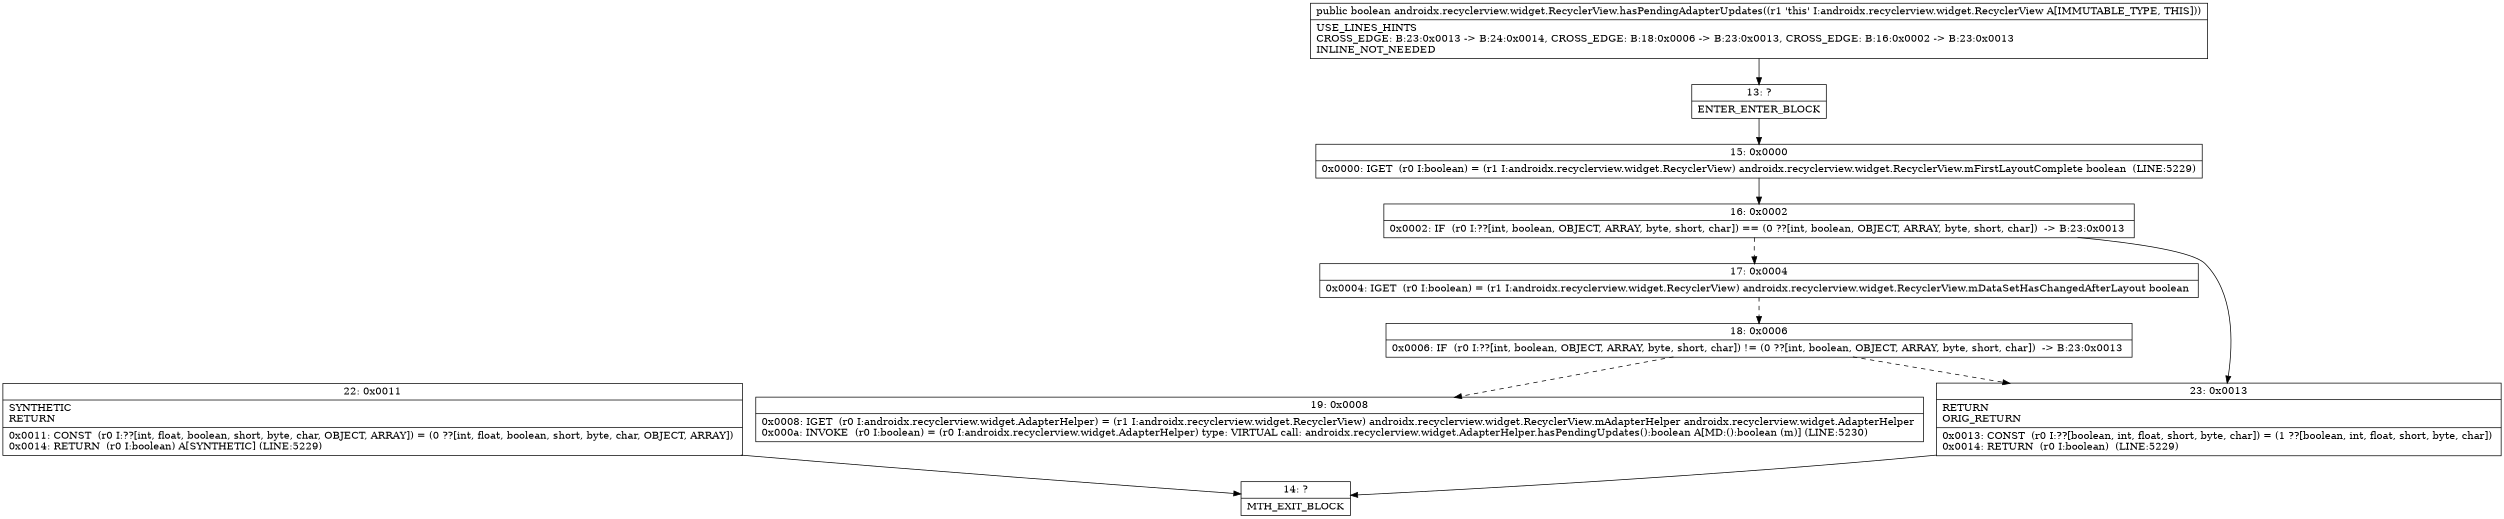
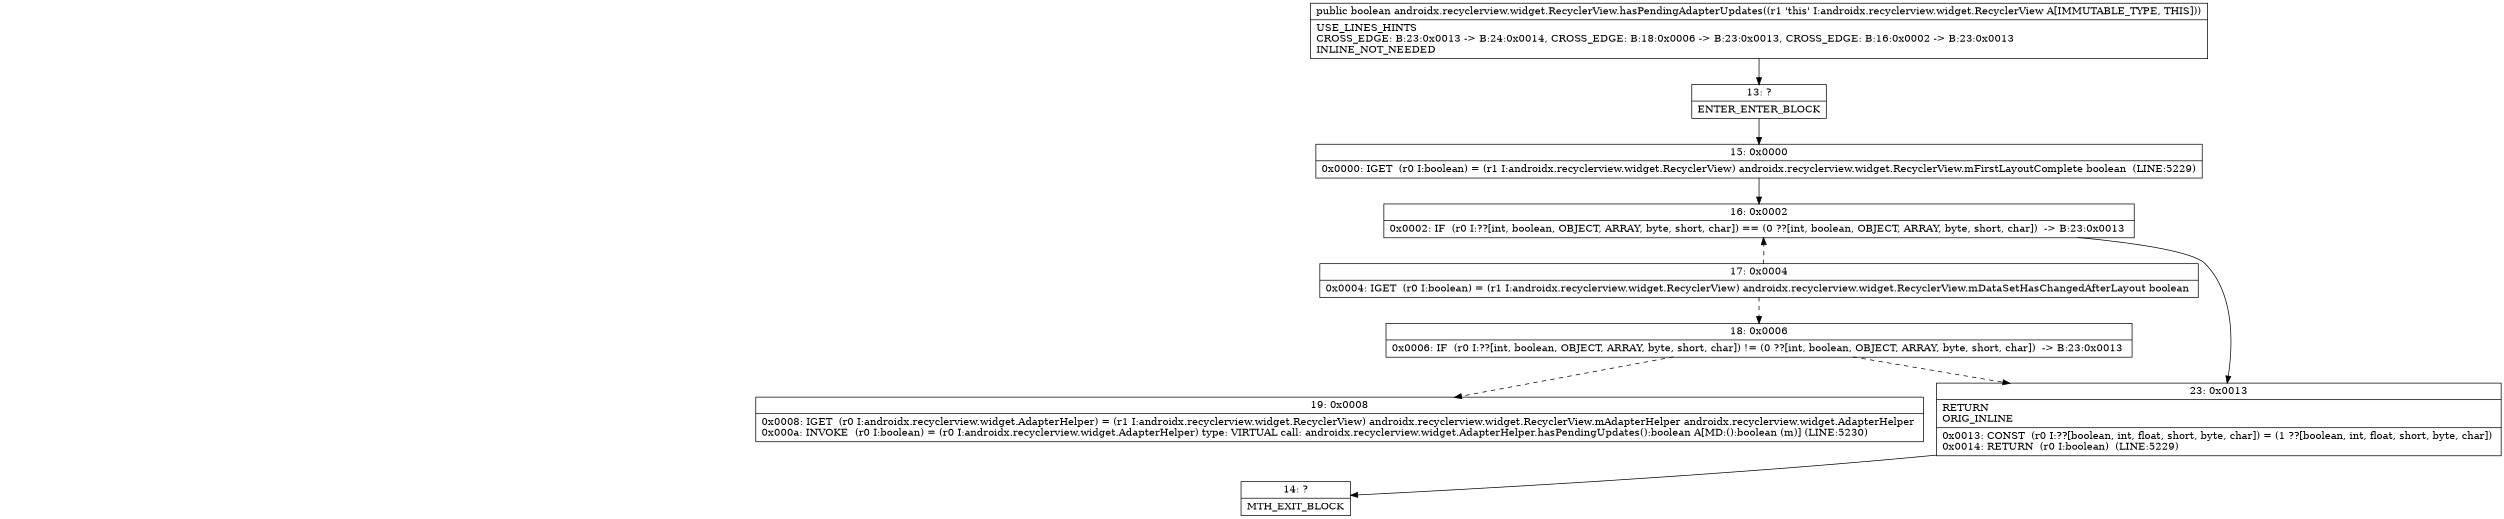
  digraph {
    fontname="DejaVu Serif"
    node [fontname="DejaVu Serif" shape=record]
    edge [fontname="DejaVu Serif"]
    n1 [label="{13\:\ ?|ENTER_ENTER_BLOCK\l}"]
    n2 [label="{15\:\ 0x0000|0x0000: IGET  (r0 I:boolean) = (r1 I:androidx.recyclerview.widget.RecyclerView) androidx.recyclerview.widget.RecyclerView.mFirstLayoutComplete boolean  (LINE:5229)\l}"]
    n3 [label="{16\:\ 0x0002|0x0002: IF  (r0 I:??[int, boolean, OBJECT, ARRAY, byte, short, char]) == (0 ??[int, boolean, OBJECT, ARRAY, byte, short, char])  \-\> B:23:0x0013 \l}"]
    n4 [label="{17\:\ 0x0004|0x0004: IGET  (r0 I:boolean) = (r1 I:androidx.recyclerview.widget.RecyclerView) androidx.recyclerview.widget.RecyclerView.mDataSetHasChangedAfterLayout boolean \l}"]
-   n5 [label="{23\:\ 0x0013|RETURN\lORIG_RETURN\l|0x0013: CONST  (r0 I:??[boolean, int, float, short, byte, char]) = (1 ??[boolean, int, float, short, byte, char]) \l0x0014: RETURN  (r0 I:boolean)  (LINE:5229)\l}"]
+   n5 [label="{23\:\ 0x0013|RETURN\lORIG_INLINE\l|0x0013: CONST  (r0 I:??[boolean, int, float, short, byte, char]) = (1 ??[boolean, int, float, short, byte, char]) \l0x0014: RETURN  (r0 I:boolean)  (LINE:5229)\l}"]
    n6 [label="{18\:\ 0x0006|0x0006: IF  (r0 I:??[int, boolean, OBJECT, ARRAY, byte, short, char]) != (0 ??[int, boolean, OBJECT, ARRAY, byte, short, char])  \-\> B:23:0x0013 \l}"]
    n7 [label="{14\:\ ?|MTH_EXIT_BLOCK\l}"]
    n8 [label="{19\:\ 0x0008|0x0008: IGET  (r0 I:androidx.recyclerview.widget.AdapterHelper) = (r1 I:androidx.recyclerview.widget.RecyclerView) androidx.recyclerview.widget.RecyclerView.mAdapterHelper androidx.recyclerview.widget.AdapterHelper \l0x000a: INVOKE  (r0 I:boolean) = (r0 I:androidx.recyclerview.widget.AdapterHelper) type: VIRTUAL call: androidx.recyclerview.widget.AdapterHelper.hasPendingUpdates():boolean A[MD:():boolean (m)] (LINE:5230)\l}"]
-   n9 [label="{22\:\ 0x0011|SYNTHETIC\lRETURN\l|0x0011: CONST  (r0 I:??[int, float, boolean, short, byte, char, OBJECT, ARRAY]) = (0 ??[int, float, boolean, short, byte, char, OBJECT, ARRAY]) \l0x0014: RETURN  (r0 I:boolean) A[SYNTHETIC] (LINE:5229)\l}"]
    n10 [label="{public boolean androidx.recyclerview.widget.RecyclerView.hasPendingAdapterUpdates((r1 'this' I:androidx.recyclerview.widget.RecyclerView A[IMMUTABLE_TYPE, THIS]))  | USE_LINES_HINTS\lCROSS_EDGE: B:23:0x0013 \-\> B:24:0x0014, CROSS_EDGE: B:18:0x0006 \-\> B:23:0x0013, CROSS_EDGE: B:16:0x0002 \-\> B:23:0x0013\lINLINE_NOT_NEEDED\l}"]
    n1 -> n2
    n2 -> n3
-   n3 -> n4 [style=dashed]
+   n4 -> n3 [style=dashed]
    n3 -> n5
    n4 -> n6 [style=dashed]
    n5 -> n7
    n6 -> n5 [style=dashed]
    n6 -> n8 [style=dashed]
-   n9 -> n7
    n10 -> n1
  }
